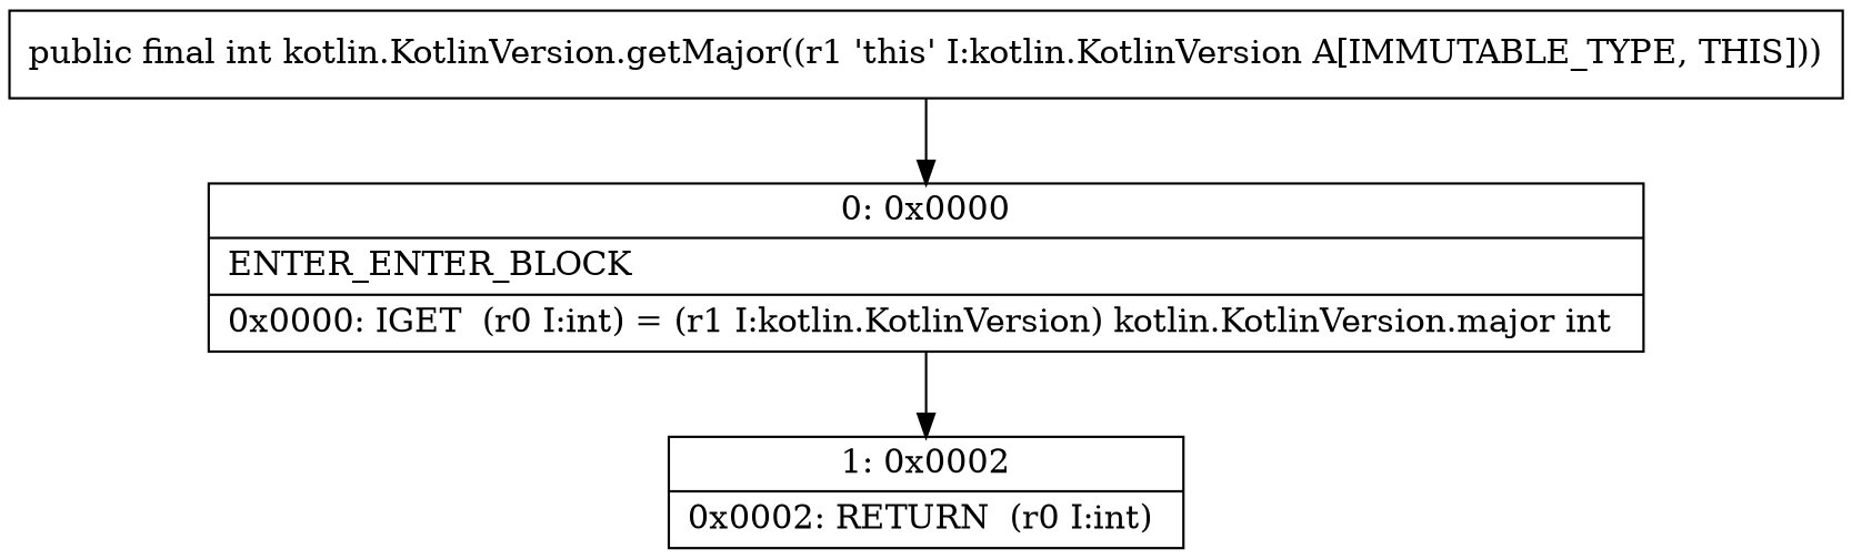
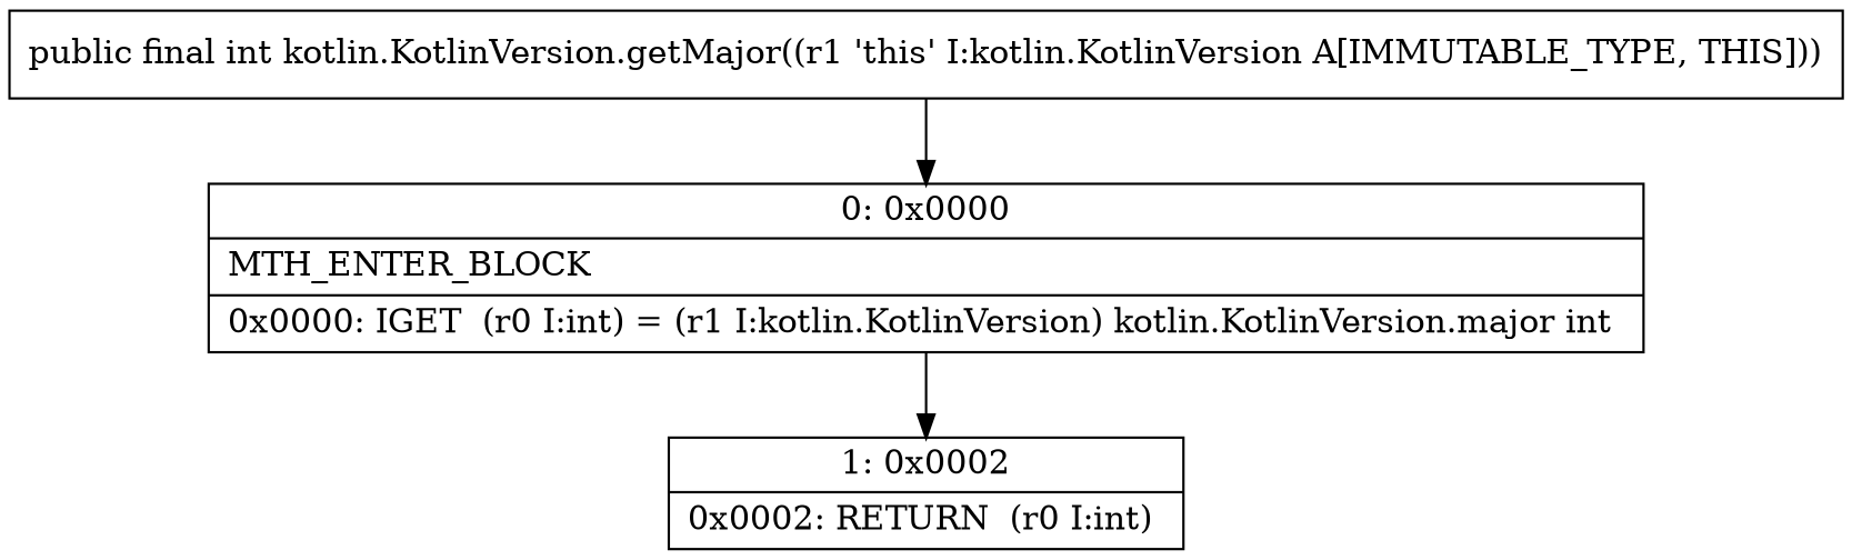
  digraph {
    fontname="DejaVu Serif"
    node [shape=record fontname="DejaVu Serif"]
    edge [fontname="DejaVu Serif"]
-   n1 [label="{0\:\ 0x0000|ENTER_ENTER_BLOCK\l|0x0000: IGET  (r0 I:int) = (r1 I:kotlin.KotlinVersion) kotlin.KotlinVersion.major int \l}"]
+   n1 [label="{0\:\ 0x0000|MTH_ENTER_BLOCK\l|0x0000: IGET  (r0 I:int) = (r1 I:kotlin.KotlinVersion) kotlin.KotlinVersion.major int \l}"]
    n2 [label="{1\:\ 0x0002|0x0002: RETURN  (r0 I:int) \l}"]
    n3 [label="{public final int kotlin.KotlinVersion.getMajor((r1 'this' I:kotlin.KotlinVersion A[IMMUTABLE_TYPE, THIS])) }"]
    n1 -> n2
    n3 -> n1
  }
